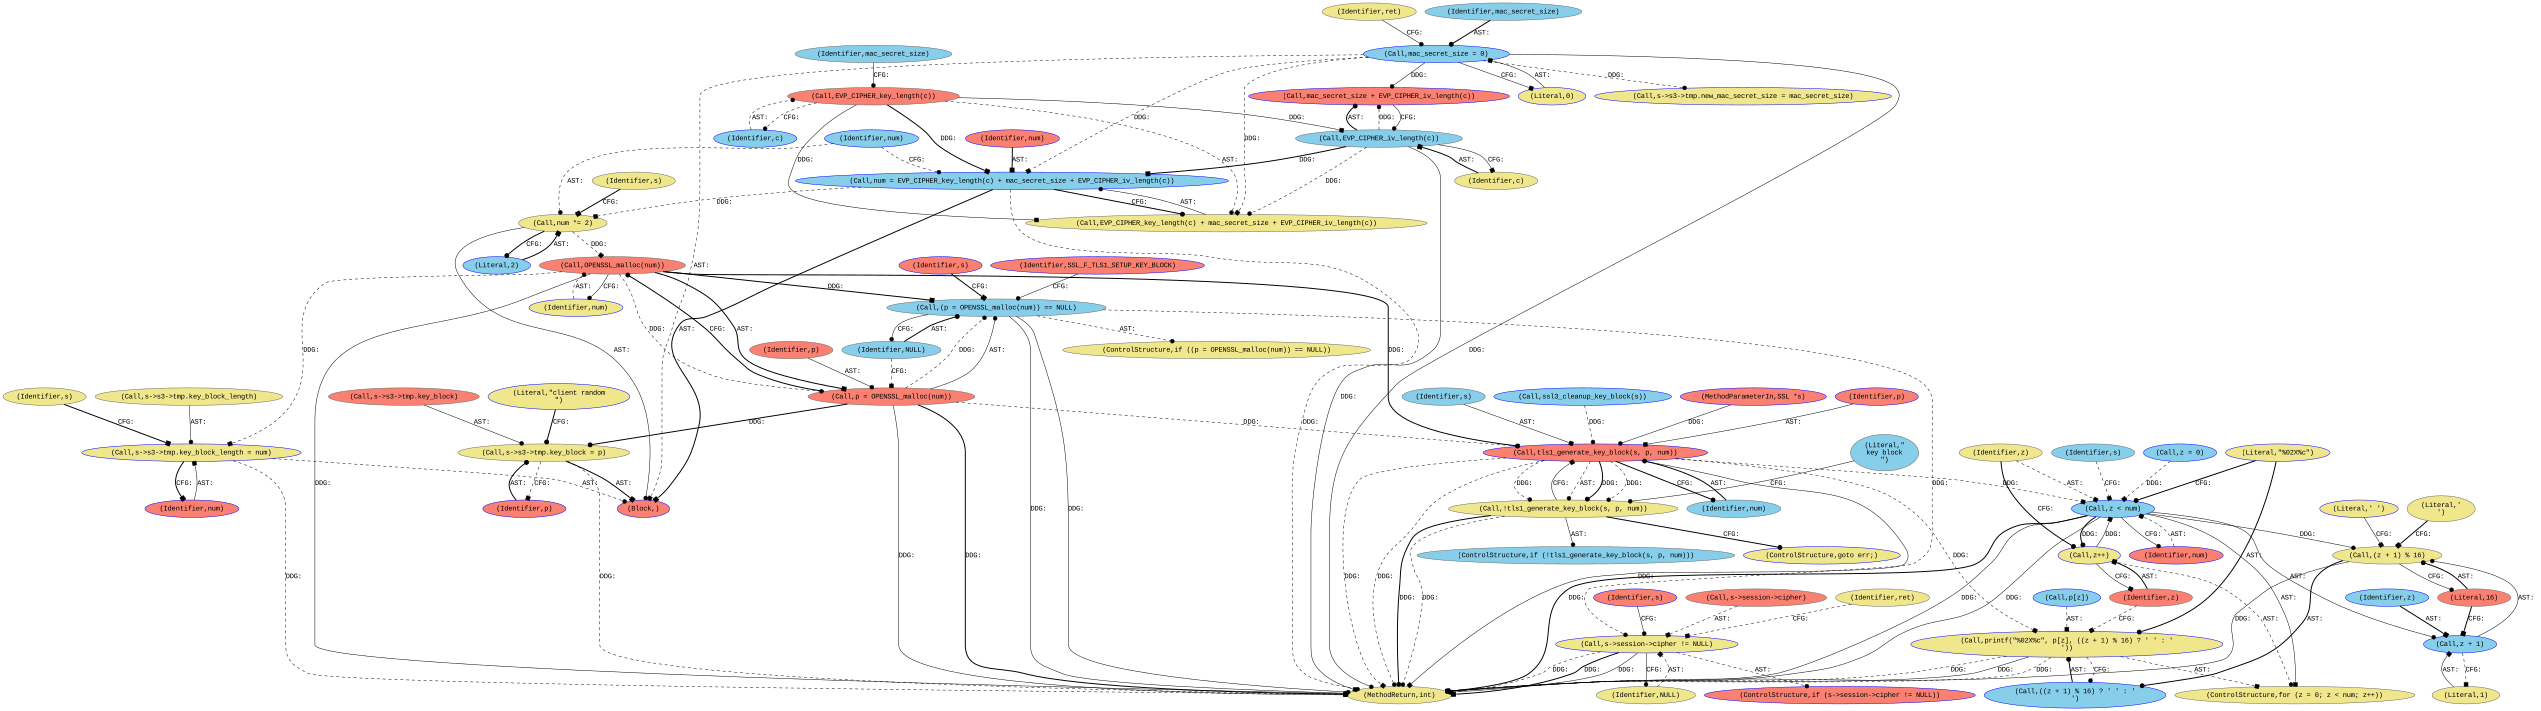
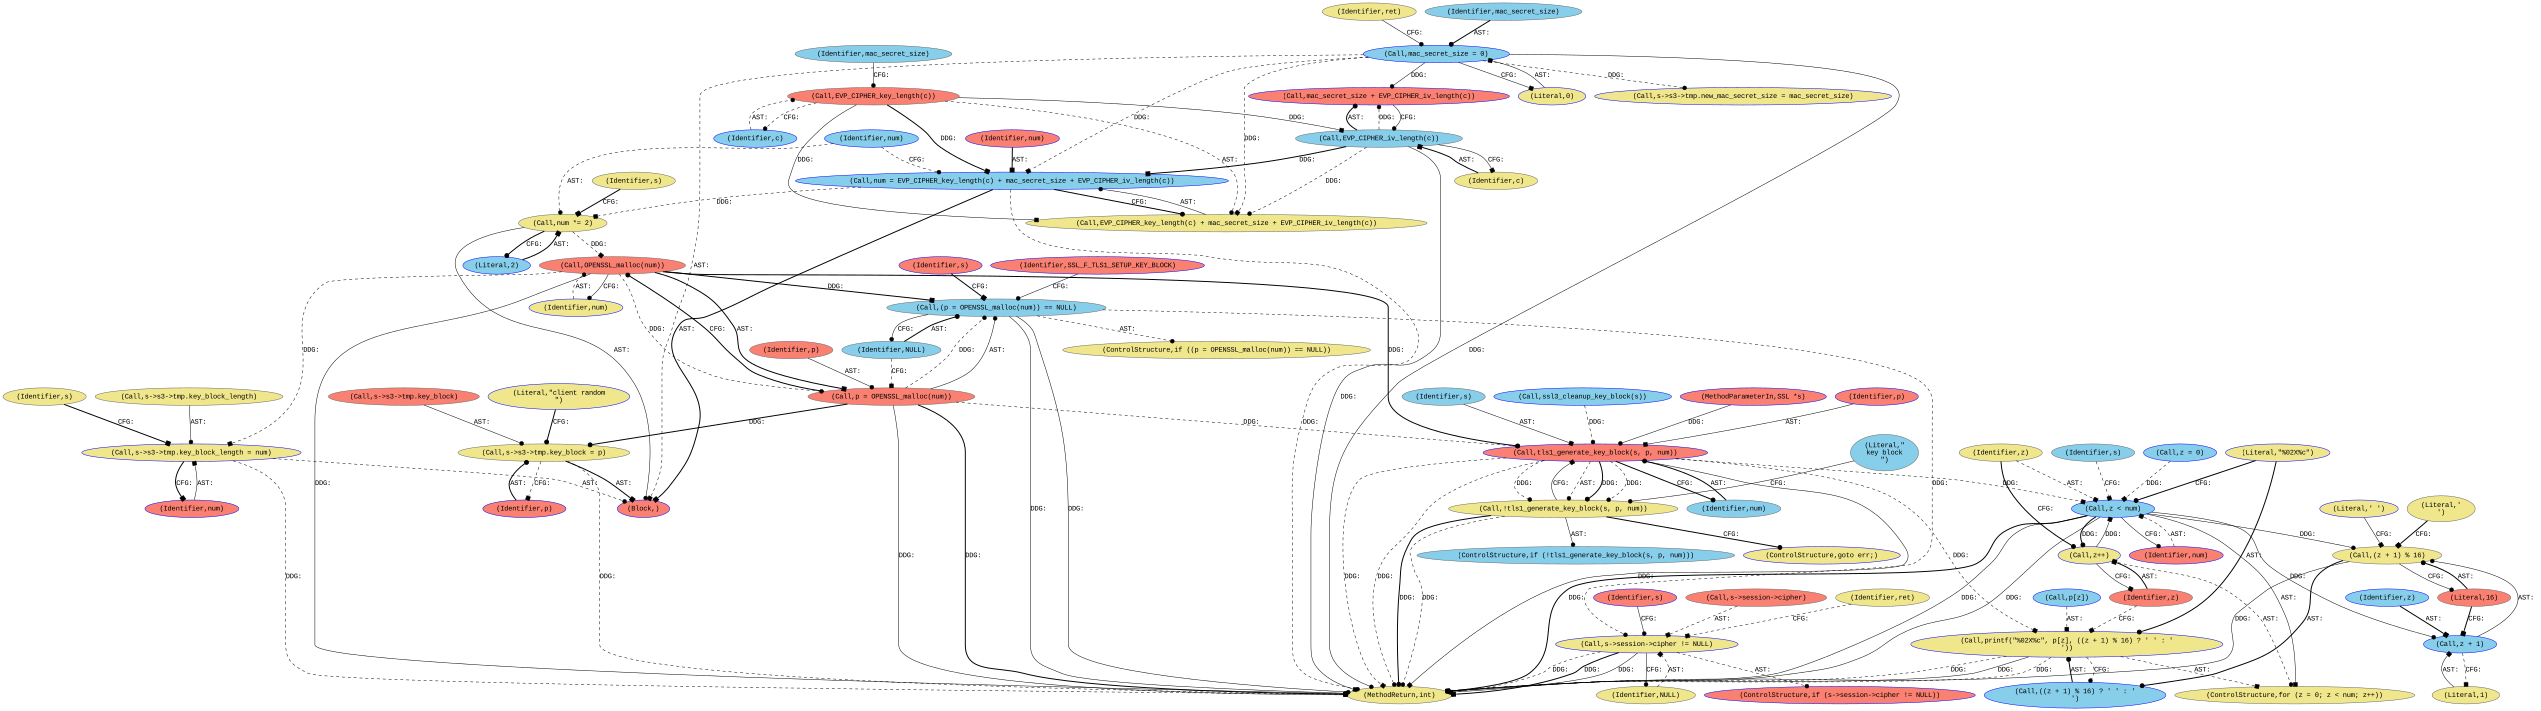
  digraph {
    fontname="Liberation Mono"
    node [color=blue fillcolor=khaki fontname="Liberation Mono" style=filled]
    edge [arrowhead=dot fontname="Liberation Mono" style=dashed]
    n1 [fillcolor=skyblue label="(Call,num = EVP_CIPHER_key_length(c) + mac_secret_size + EVP_CIPHER_iv_length(c))"]
    n2 [color=gray40 label="(Call,num *= 2)"]
    n3 [fillcolor=salmon label="(Block,)"]
    n4 [color=gray40 label="(MethodReturn,int)"]
    n5 [color=gray40 label="(Call,EVP_CIPHER_key_length(c) + mac_secret_size + EVP_CIPHER_iv_length(c))"]
    n6 [color=gray40 fillcolor=salmon label="(Call,OPENSSL_malloc(num))"]
    n7 [fillcolor=skyblue label="(Literal,2)"]
    n8 [color=gray40 fillcolor=salmon label="(Call,EVP_CIPHER_key_length(c))"]
    n9 [color=gray40 fillcolor=skyblue label="(Call,EVP_CIPHER_iv_length(c))"]
    n10 [fillcolor=skyblue label="(Identifier,c)"]
    n11 [fillcolor=salmon label="(Call,mac_secret_size + EVP_CIPHER_iv_length(c))"]
    n12 [color=gray40 label="(Identifier,c)"]
    n13 [fillcolor=skyblue label="(Call,mac_secret_size = 0)"]
    n14 [label="(Literal,0)"]
    n15 [label="(Call,s->s3->tmp.new_mac_secret_size = mac_secret_size)"]
    n16 [color=gray40 fillcolor=skyblue label="(Call,(p = OPENSSL_malloc(num)) == NULL)"]
    n17 [color=gray40 fillcolor=salmon label="(Call,p = OPENSSL_malloc(num))"]
    n18 [fillcolor=salmon label="(Call,tls1_generate_key_block(s, p, num))"]
    n19 [label="(Call,s->s3->tmp.key_block_length = num)"]
    n20 [label="(Identifier,num)"]
    n21 [label="(Call,s->session->cipher != NULL)"]
    n22 [color=gray40 label="(ControlStructure,if ((p = OPENSSL_malloc(num)) == NULL))"]
    n23 [color=gray40 fillcolor=skyblue label="(Identifier,NULL)"]
    n24 [color=gray40 label="(Call,s->s3->tmp.key_block = p)"]
    n25 [color=gray40 label="(Call,!tls1_generate_key_block(s, p, num))"]
    n26 [fillcolor=skyblue label="(Call,z < num)"]
    n27 [label="(Call,printf(\"%02X%c\", p[z], ((z + 1) % 16) ? ' ' : '\n'))"]
    n28 [color=gray40 fillcolor=skyblue label="(Identifier,num)"]
    n29 [fillcolor=salmon label="(Identifier,num)"]
    n30 [color=gray40 label="(Identifier,NULL)"]
    n31 [fillcolor=salmon label="(ControlStructure,if (s->session->cipher != NULL))"]
    n32 [fillcolor=salmon label="(Identifier,p)"]
    n33 [color=gray40 fillcolor=skyblue label="(ControlStructure,if (!tls1_generate_key_block(s, p, num)))"]
    n34 [label="(ControlStructure,goto err;)"]
    n35 [label="(Call,z++)"]
    n36 [color=gray40 label="(Call,(z + 1) % 16)"]
    n37 [fillcolor=skyblue label="(Call,z + 1)"]
    n38 [color=gray40 label="(ControlStructure,for (z = 0; z < num; z++))"]
    n39 [fillcolor=salmon label="(Identifier,num)"]
    n40 [fillcolor=skyblue label="(Call,((z + 1) % 16) ? ' ' : '\n')"]
    n41 [color=gray40 fillcolor=salmon label="(Identifier,z)"]
    n42 [color=gray40 fillcolor=salmon label="(Literal,16)"]
    n43 [color=gray40 label="(Literal,1)"]
    n44 [color=gray40 fillcolor=skyblue label="(Identifier,s)"]
    n45 [fillcolor=skyblue label="(Call,z = 0)"]
    n46 [color=gray40 label="(Identifier,z)"]
    n47 [fillcolor=salmon label="(Identifier,s)"]
    n48 [label="(Literal,\"client random\n\")"]
    n49 [fillcolor=skyblue label="(Call,ssl3_cleanup_key_block(s))"]
    n50 [color=gray40 label="(Identifier,s)"]
    n51 [color=gray40 label="(Identifier,s)"]
    n52 [fillcolor=skyblue label="(Call,p[z])"]
    n53 [fillcolor=skyblue label="(Identifier,num)"]
    n54 [fillcolor=salmon label="(MethodParameterIn,SSL *s)"]
    n55 [color=gray40 fillcolor=skyblue label="(Literal,\"\nkey block\n\")"]
    n56 [label="(Literal,\"%02X%c\")"]
    n57 [label="(Literal,' ')"]
    n58 [fillcolor=skyblue label="(Identifier,z)"]
    n59 [color=gray40 label="(Call,s->s3->tmp.key_block_length)"]
    n60 [color=gray40 fillcolor=skyblue label="(Identifier,mac_secret_size)"]
    n61 [fillcolor=salmon label="(Identifier,p)"]
    n62 [color=gray40 label="(Identifier,ret)"]
    n63 [fillcolor=salmon label="(Identifier,num)"]
    n64 [fillcolor=salmon label="(Identifier,s)"]
    n65 [color=gray40 fillcolor=salmon label="(Call,s->session->cipher)"]
    n66 [color=gray40 fillcolor=salmon label="(Call,s->s3->tmp.key_block)"]
    n67 [color=gray40 label="(Literal,'\n')"]
    n68 [fillcolor=salmon label="(Identifier,SSL_F_TLS1_SETUP_KEY_BLOCK)"]
    n69 [color=gray40 fillcolor=skyblue label="(Identifier,mac_secret_size)"]
    n70 [color=gray40 fillcolor=salmon label="(Identifier,p)"]
    n71 [color=gray40 label="(Identifier,ret)"]
    n72 [color=gray40 fillcolor=skyblue label="(Identifier,s)"]
    n1 -> n2 [arrowhead=box label="DDG: "]
    n1 -> n3 [arrowhead=box label="AST: " style=bold]
    n1 -> n4 [label="DDG: "]
    n1 -> n5 [label="CFG: " style=bold]
    n2 -> n3 [label="AST: " style=solid]
    n2 -> n6 [arrowhead=box label="DDG: "]
    n2 -> n7 [label="CFG: " style=bold]
    n5 -> n1 [label="AST: " style=solid]
    n6 -> n4 [arrowhead=box label="DDG: " style=solid]
    n6 -> n16 [arrowhead=box label="DDG: " style=bold]
    n6 -> n17 [arrowhead=box label="AST: " style=bold]
    n6 -> n17 [label="DDG: "]
    n6 -> n18 [label="DDG: " style=bold]
    n6 -> n19 [arrowhead=box label="DDG: "]
    n6 -> n20 [label="CFG: " style=solid]
    n7 -> n2 [arrowhead=box label="AST: " style=bold]
    n8 -> n1 [arrowhead=box label="DDG: " style=bold]
    n8 -> n5 [label="AST: "]
    n8 -> n5 [arrowhead=box label="DDG: " style=solid]
    n8 -> n9 [arrowhead=box label="DDG: " style=solid]
    n8 -> n10 [label="CFG: "]
    n9 -> n1 [arrowhead=box label="DDG: " style=bold]
    n9 -> n4 [arrowhead=box label="DDG: " style=solid]
    n9 -> n5 [label="DDG: "]
    n9 -> n11 [label="AST: " style=bold]
    n9 -> n11 [label="DDG: "]
    n9 -> n12 [arrowhead=box label="CFG: " style=solid]
    n10 -> n8 [label="AST: "]
    n11 -> n9 [label="CFG: " style=solid]
    n12 -> n9 [arrowhead=box label="AST: " style=bold]
    n13 -> n1 [arrowhead=box label="DDG: "]
    n13 -> n3 [arrowhead=box label="AST: "]
    n13 -> n4 [label="DDG: " style=solid]
    n13 -> n5 [arrowhead=box label="DDG: "]
    n13 -> n11 [label="DDG: " style=solid]
    n13 -> n14 [arrowhead=box label="CFG: " style=solid]
    n13 -> n15 [label="DDG: "]
    n14 -> n13 [arrowhead=box label="AST: " style=solid]
    n16 -> n4 [label="DDG: " style=solid]
    n16 -> n4 [label="DDG: " style=solid]
    n16 -> n21 [label="DDG: "]
    n16 -> n22 [label="AST: "]
    n16 -> n23 [label="CFG: " style=solid]
    n17 -> n4 [arrowhead=box label="DDG: " style=bold]
    n17 -> n4 [label="DDG: " style=solid]
    n17 -> n6 [label="CFG: " style=bold]
    n17 -> n16 [label="AST: " style=solid]
    n17 -> n16 [label="DDG: "]
    n17 -> n18 [label="DDG: "]
    n17 -> n24 [label="DDG: " style=bold]
    n18 -> n4 [arrowhead=box label="DDG: " style=solid]
    n18 -> n4 [arrowhead=box label="DDG: "]
    n18 -> n4 [label="DDG: "]
    n18 -> n25 [label="AST: "]
    n18 -> n25 [label="DDG: " style=bold]
    n18 -> n25 [label="DDG: "]
    n18 -> n25 [label="DDG: "]
    n18 -> n26 [arrowhead=box label="DDG: "]
    n18 -> n27 [arrowhead=box label="DDG: "]
    n18 -> n28 [label="CFG: " style=bold]
    n19 -> n3 [label="AST: "]
    n19 -> n4 [arrowhead=box label="DDG: "]
    n19 -> n29 [arrowhead=box label="CFG: " style=bold]
    n20 -> n6 [label="AST: "]
    n21 -> n4 [label="DDG: "]
    n21 -> n4 [arrowhead=box label="DDG: " style=bold]
    n21 -> n4 [arrowhead=box label="DDG: " style=solid]
    n21 -> n30 [label="CFG: " style=solid]
    n21 -> n31 [label="AST: "]
    n23 -> n16 [label="AST: " style=bold]
    n23 -> n17 [arrowhead=box label="CFG: "]
    n24 -> n3 [arrowhead=box label="AST: " style=bold]
    n24 -> n4 [arrowhead=box label="DDG: "]
    n24 -> n32 [arrowhead=box label="CFG: "]
    n25 -> n4 [label="DDG: "]
    n25 -> n4 [label="DDG: " style=bold]
    n25 -> n18 [arrowhead=box label="CFG: " style=solid]
    n25 -> n33 [label="AST: " style=solid]
    n25 -> n34 [label="CFG: " style=bold]
    n26 -> n4 [label="DDG: " style=bold]
    n26 -> n4 [label="DDG: " style=solid]
    n26 -> n4 [arrowhead=box label="DDG: " style=solid]
    n26 -> n35 [label="DDG: " style=bold]
    n26 -> n36 [label="DDG: " style=solid]
-   n26 -> n37 [label="AST: " style=solid]
+   n26 -> n37 [label="DDG: " style=solid]
    n26 -> n38 [arrowhead=box label="AST: " style=solid]
    n26 -> n39 [label="CFG: " style=solid]
    n27 -> n4 [arrowhead=box label="DDG: "]
    n27 -> n4 [arrowhead=box label="DDG: " style=solid]
    n27 -> n4 [arrowhead=box label="DDG: "]
    n27 -> n38 [arrowhead=box label="AST: "]
    n27 -> n40 [label="CFG: "]
    n28 -> n18 [label="AST: " style=bold]
    n29 -> n19 [arrowhead=box label="AST: " style=solid]
    n30 -> n21 [arrowhead=box label="AST: "]
    n32 -> n24 [label="AST: " style=bold]
    n35 -> n26 [arrowhead=box label="DDG: " style=solid]
    n35 -> n38 [label="AST: "]
    n35 -> n41 [arrowhead=box label="CFG: " style=solid]
    n36 -> n4 [label="DDG: " style=solid]
    n36 -> n40 [label="AST: " style=bold]
    n36 -> n42 [label="CFG: " style=solid]
    n37 -> n36 [label="AST: " style=solid]
    n37 -> n43 [arrowhead=box label="CFG: "]
    n39 -> n26 [arrowhead=box label="AST: "]
    n40 -> n27 [label="AST: " style=bold]
    n41 -> n27 [arrowhead=box label="CFG: "]
    n41 -> n35 [arrowhead=box label="AST: " style=bold]
    n42 -> n36 [label="AST: " style=bold]
    n42 -> n37 [arrowhead=box label="CFG: " style=bold]
    n43 -> n37 [arrowhead=box label="AST: " style=solid]
    n44 -> n18 [arrowhead=box label="AST: " style=solid]
    n45 -> n26 [arrowhead=box label="DDG: "]
    n46 -> n26 [arrowhead=box label="AST: "]
    n46 -> n35 [label="CFG: " style=bold]
    n47 -> n21 [label="CFG: " style=solid]
    n48 -> n24 [label="CFG: " style=bold]
    n49 -> n18 [label="DDG: "]
    n50 -> n19 [arrowhead=box label="CFG: " style=bold]
    n51 -> n2 [arrowhead=box label="CFG: " style=bold]
    n52 -> n27 [arrowhead=box label="AST: "]
    n53 -> n1 [label="CFG: "]
    n53 -> n2 [label="AST: "]
    n54 -> n18 [label="DDG: " style=solid]
    n55 -> n25 [label="CFG: " style=solid]
    n56 -> n26 [label="CFG: " style=bold]
    n56 -> n27 [label="AST: " style=bold]
    n57 -> n36 [arrowhead=box label="CFG: " style=solid]
    n58 -> n37 [arrowhead=box label="AST: " style=bold]
    n59 -> n19 [label="AST: " style=solid]
    n60 -> n8 [label="CFG: " style=solid]
    n61 -> n18 [arrowhead=box label="AST: " style=solid]
    n62 -> n13 [label="CFG: " style=solid]
    n63 -> n1 [arrowhead=box label="AST: " style=bold]
    n64 -> n16 [arrowhead=box label="CFG: " style=bold]
    n65 -> n21 [arrowhead=box label="AST: "]
    n66 -> n24 [label="AST: " style=solid]
    n67 -> n36 [arrowhead=box label="CFG: " style=bold]
    n68 -> n16 [label="CFG: " style=solid]
    n69 -> n13 [label="AST: " style=bold]
    n70 -> n17 [label="AST: " style=solid]
    n71 -> n21 [arrowhead=box label="CFG: "]
    n72 -> n26 [arrowhead=box label="CFG: "]
  }
